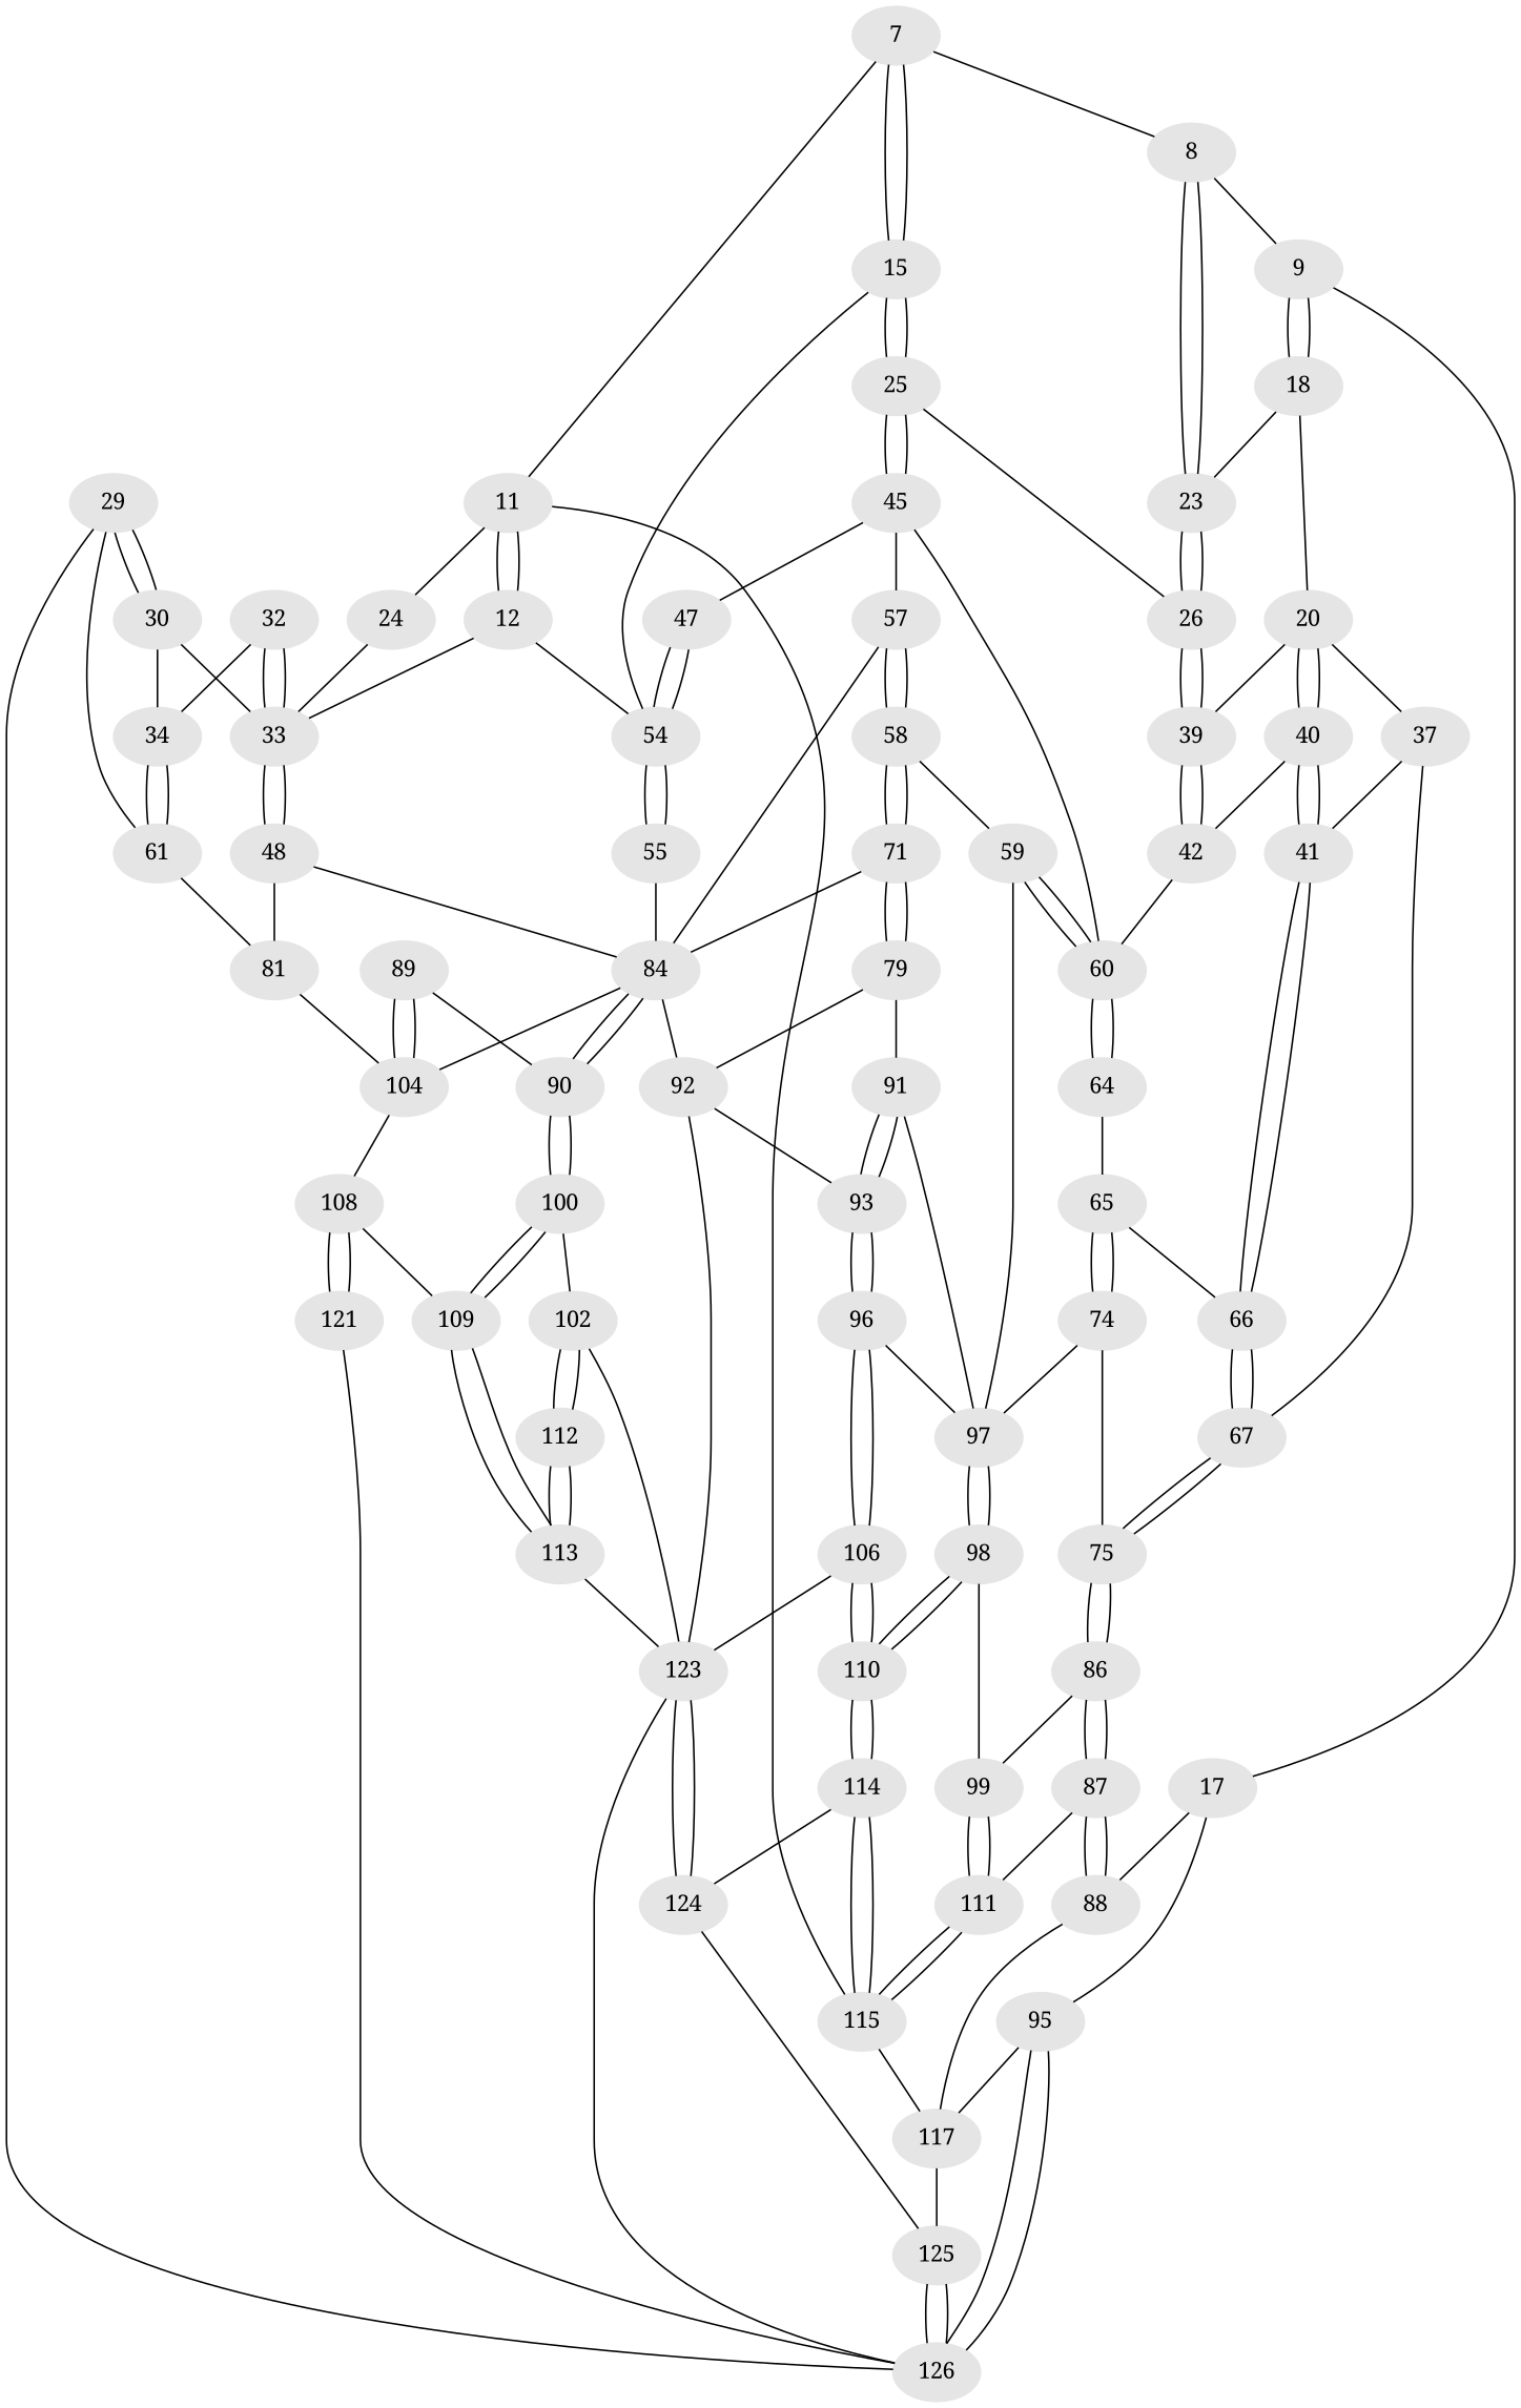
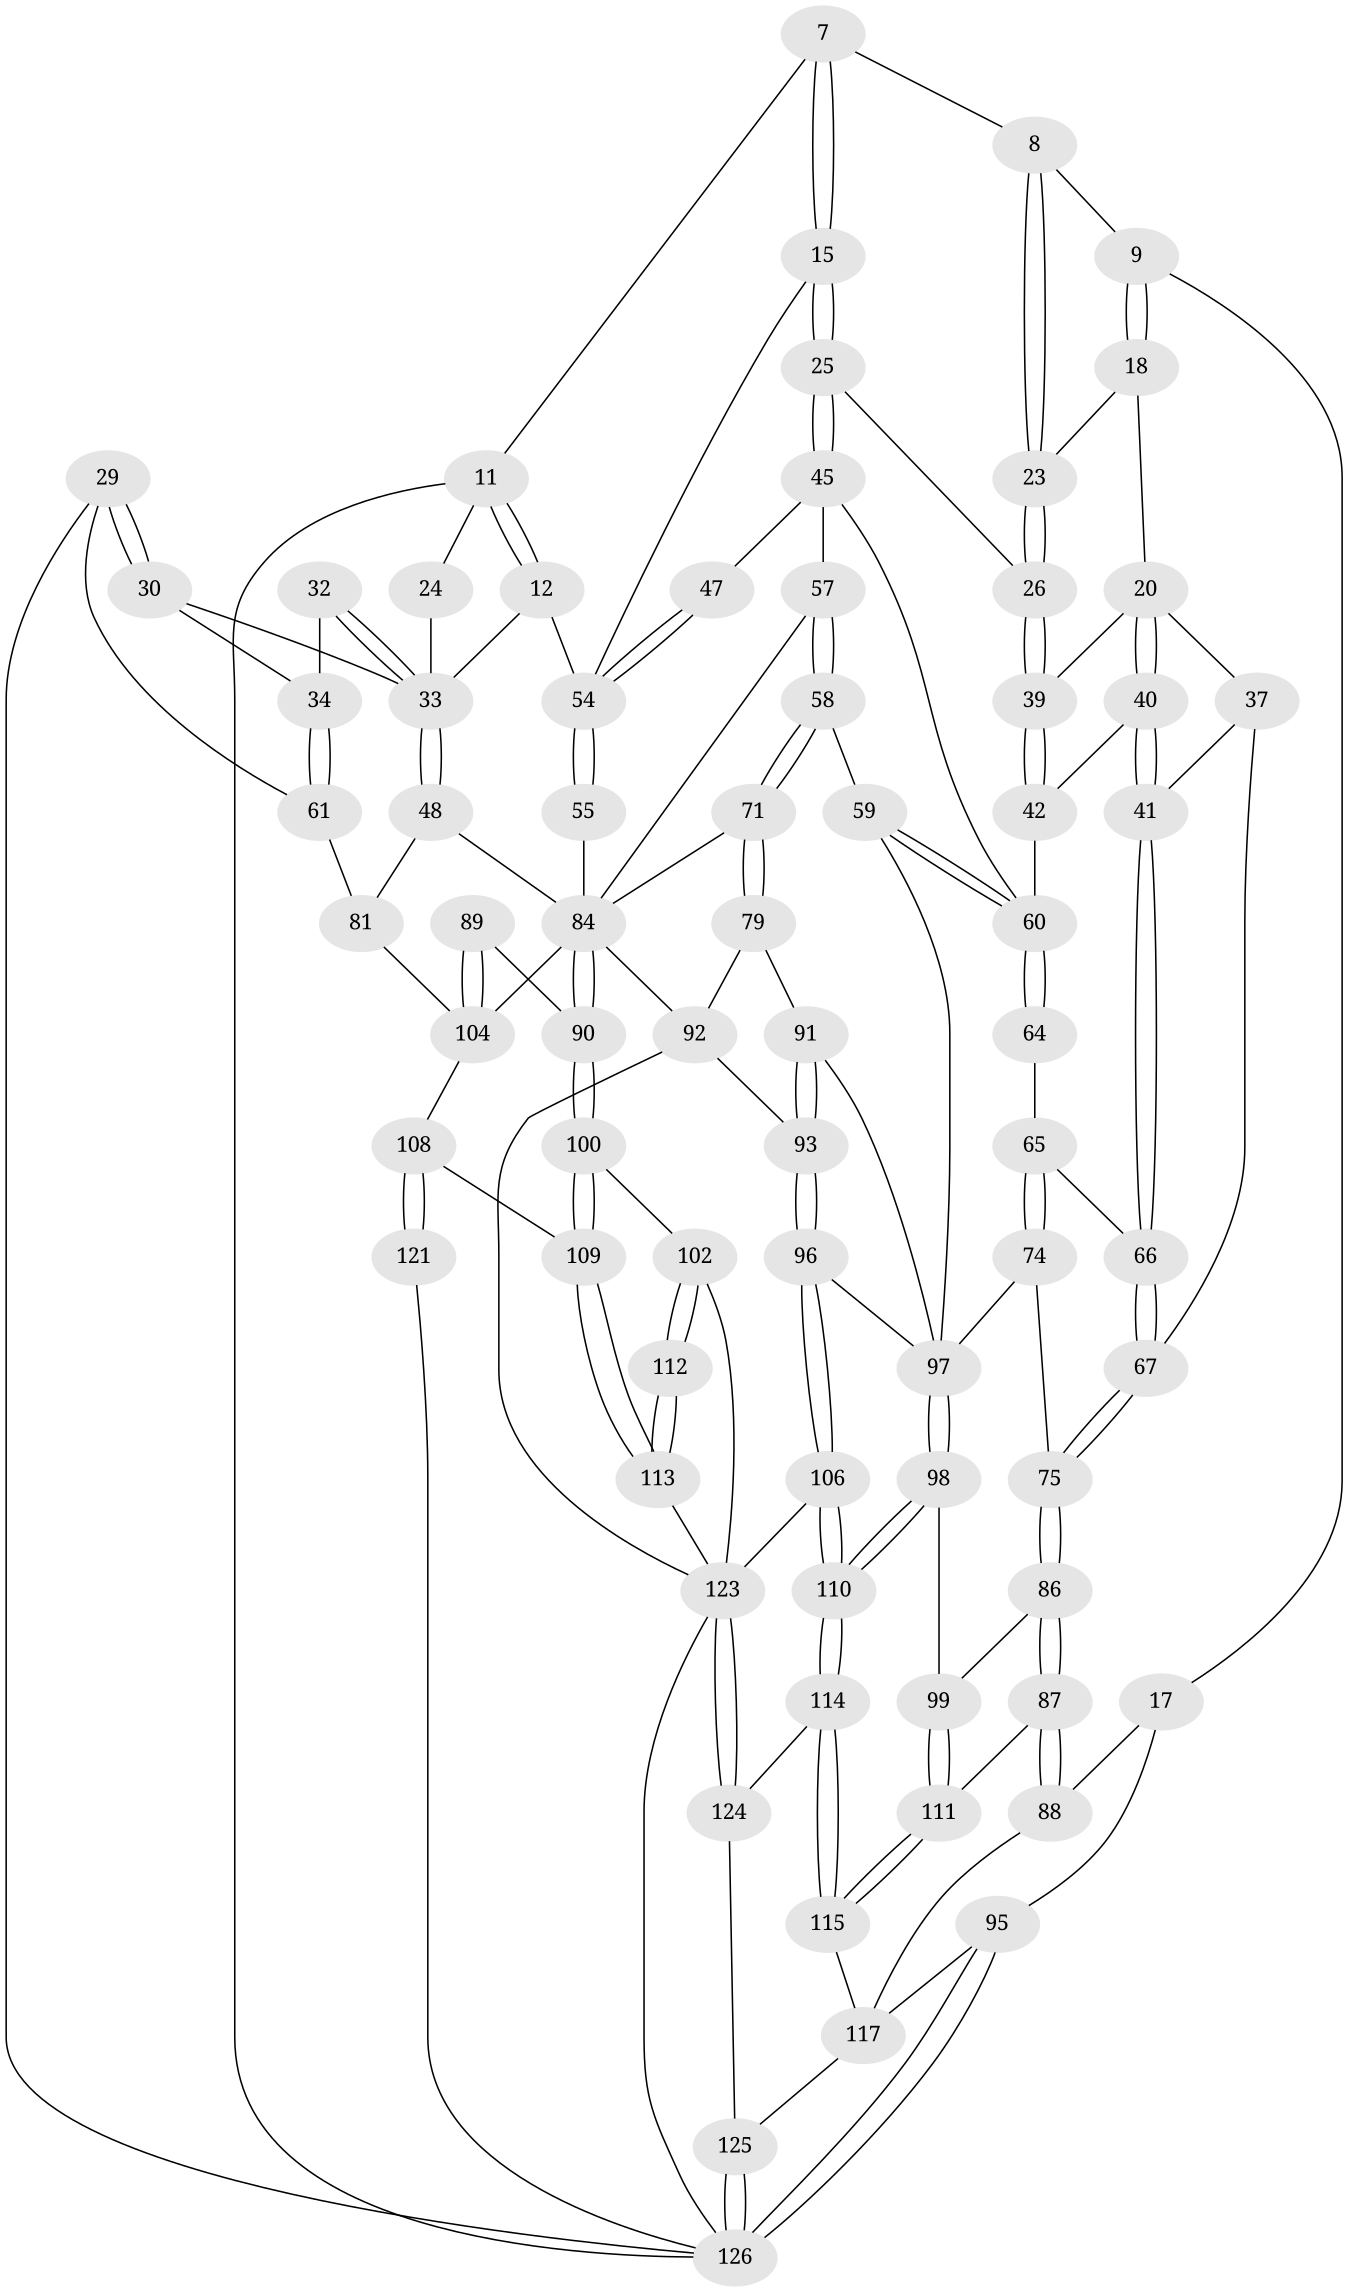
  graph {
    fontname="Noto Serif"
    node [color=gray90 fontname="Noto Serif" style=filled]
    edge [fontname="Noto Serif"]
    7 [super="+1"]
    8
    11 [super="+3"]
    15
    9
    23
    12
    24
    126 [super="+122+72"]
    54 [super="+51+46"]
    25
    17 [super="+16+10"]
    18
    26
    88 [super="+38+35+22"]
    95 [super="+5"]
    20 [super="+19"]
    33 [super="+28+31"]
    48
    55 [super="+50"]
    45 [super="+44"]
    117 [super="+94"]
    37 [super="+36"]
    39
    40
    41
    67
    42
    60 [super="+52+53"]
    47 [super="+43"]
    57
    29
    30
    61
    34
    81 [super="+63+62"]
    32
    84 [super="+69+68+70+56"]
    66
    75
    64
    58
    104 [super="+83"]
    92 [super="+85"]
    90
    59
    71
    97 [super="+78+77+76"]
    79
    98
    65
    74
    86
    91 [super="+80"]
    87
    99
    93
    123 [super="+118"]
    108 [super="+107"]
    100
    111
    115
    125
    89
    102 [super="+101"]
    109
    96
    124 [super="+119"]
    106
    110
    114
    112
    113
    121
    7 -- 8
    7 -- 11
    7 -- 15
    7 -- 15
    8 -- 9
    8 -- 23
    8 -- 23
    11 -- 12
    11 -- 12
    11 -- 24 [weight=2]
-   11 -- 115
+   11 -- 126
    15 -- 54
    15 -- 25
    15 -- 25
    9 -- 17
    9 -- 18
    9 -- 18
    23 -- 26
    23 -- 26
    12 -- 54
    12 -- 33
    24 -- 33
    54 -- 55 [weight=2]
    54 -- 55
    25 -- 26
    25 -- 45
    25 -- 45
    17 -- 88 [weight=2]
    17 -- 95 [weight=2]
    18 -- 23
    18 -- 20
    26 -- 39
    26 -- 39
    88 -- 117
    95 -- 126 [weight=3]
    95 -- 126
    95 -- 117
    20 -- 37
    20 -- 39
    20 -- 40
    20 -- 40
    33 -- 48
    33 -- 48
    48 -- 81
    48 -- 84
    55 -- 84 [weight=2]
    45 -- 60
    45 -- 47
    45 -- 57
    117 -- 125
    37 -- 41
    37 -- 67
    39 -- 42
    39 -- 42
    40 -- 41
    40 -- 41
    40 -- 42
    41 -- 66
    41 -- 66
    67 -- 75
    67 -- 75
    42 -- 60
    60 -- 64 [weight=2]
    60 -- 64
    47 -- 54 [weight=3]
    47 -- 54
    57 -- 84
    57 -- 58
    57 -- 58
    29 -- 126
    29 -- 30
    29 -- 30
    29 -- 61
    30 -- 33
    30 -- 34
    61 -- 81
    34 -- 61
    34 -- 61
    81 -- 104
    32 -- 33 [weight=2]
    32 -- 33
    32 -- 34
    84 -- 104
    84 -- 92
    84 -- 90
    84 -- 90
    66 -- 67
    66 -- 67
    75 -- 86
    75 -- 86
    64 -- 65
    58 -- 59
    58 -- 71
    58 -- 71
    104 -- 108
    92 -- 93
    92 -- 123
    90 -- 100
    90 -- 100
    59 -- 60
    59 -- 60
    59 -- 97
    71 -- 84
    71 -- 79
    71 -- 79
    97 -- 98
    97 -- 98
    79 -- 92
    79 -- 91
    98 -- 99
    98 -- 110
    98 -- 110
    65 -- 66
    65 -- 74
    65 -- 74
    74 -- 75
    74 -- 97
    86 -- 87
    86 -- 87
    86 -- 99
    91 -- 97 [weight=2]
    91 -- 93
    91 -- 93
    87 -- 88
    87 -- 88
    87 -- 111
    99 -- 111
    99 -- 111
    93 -- 96
    93 -- 96
    123 -- 126
    123 -- 124 [weight=2]
    123 -- 124
    108 -- 109
    108 -- 121 [weight=2]
    108 -- 121
    100 -- 102
    100 -- 109
    100 -- 109
    111 -- 115
    111 -- 115
    115 -- 117
    125 -- 126
    125 -- 126
    89 -- 104 [weight=2]
    89 -- 104
    89 -- 90
    102 -- 123
    102 -- 112 [weight=2]
    102 -- 112
    109 -- 113
    109 -- 113
    96 -- 97
    96 -- 106
    96 -- 106
    124 -- 125
    106 -- 123
    106 -- 110
    106 -- 110
    110 -- 114
    110 -- 114
    114 -- 115
    114 -- 115
    114 -- 124
    112 -- 113
    112 -- 113
    113 -- 123
    121 -- 126
  }
